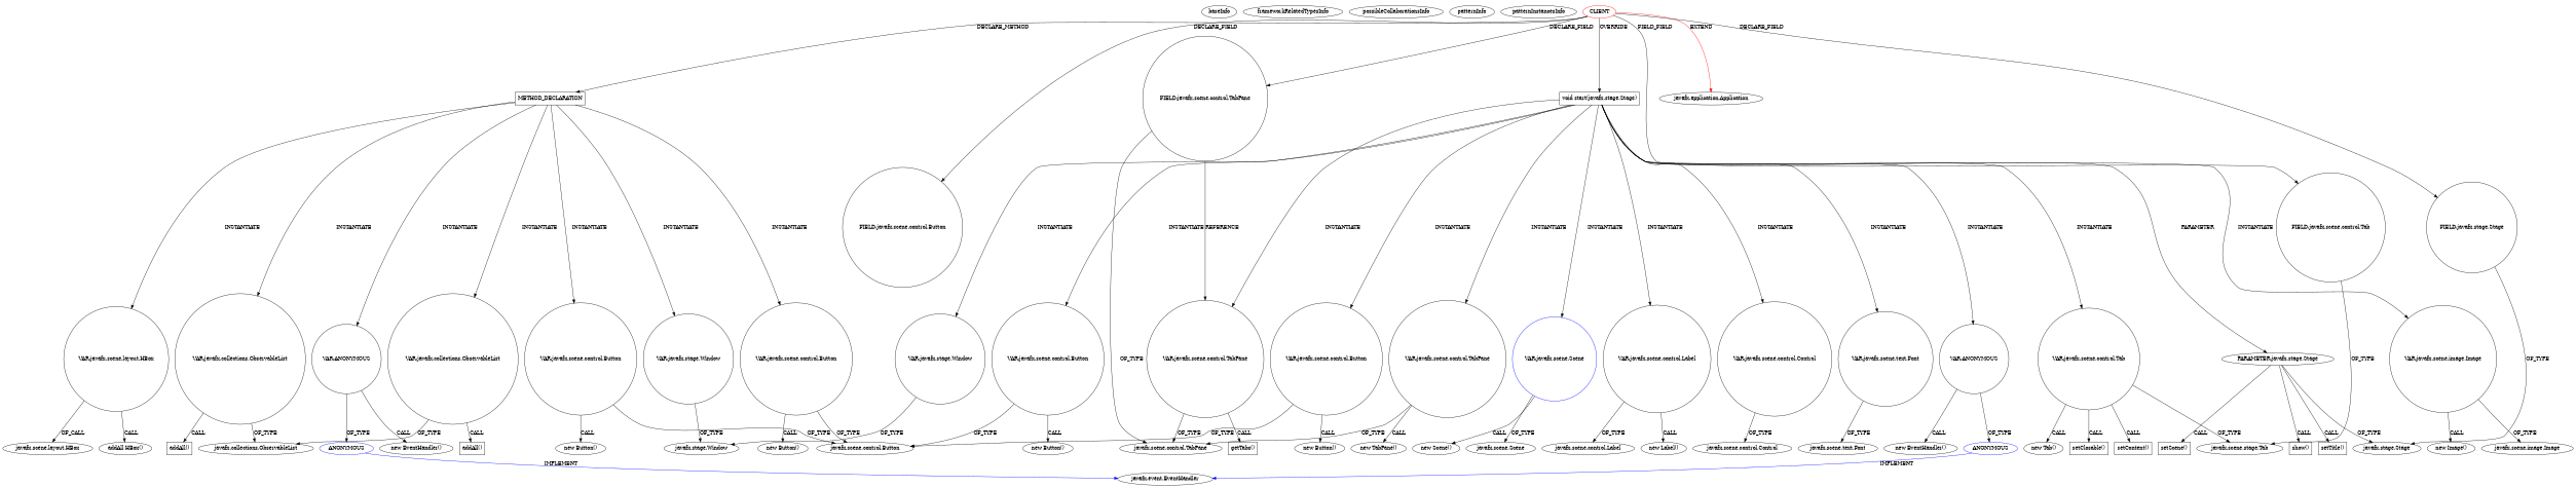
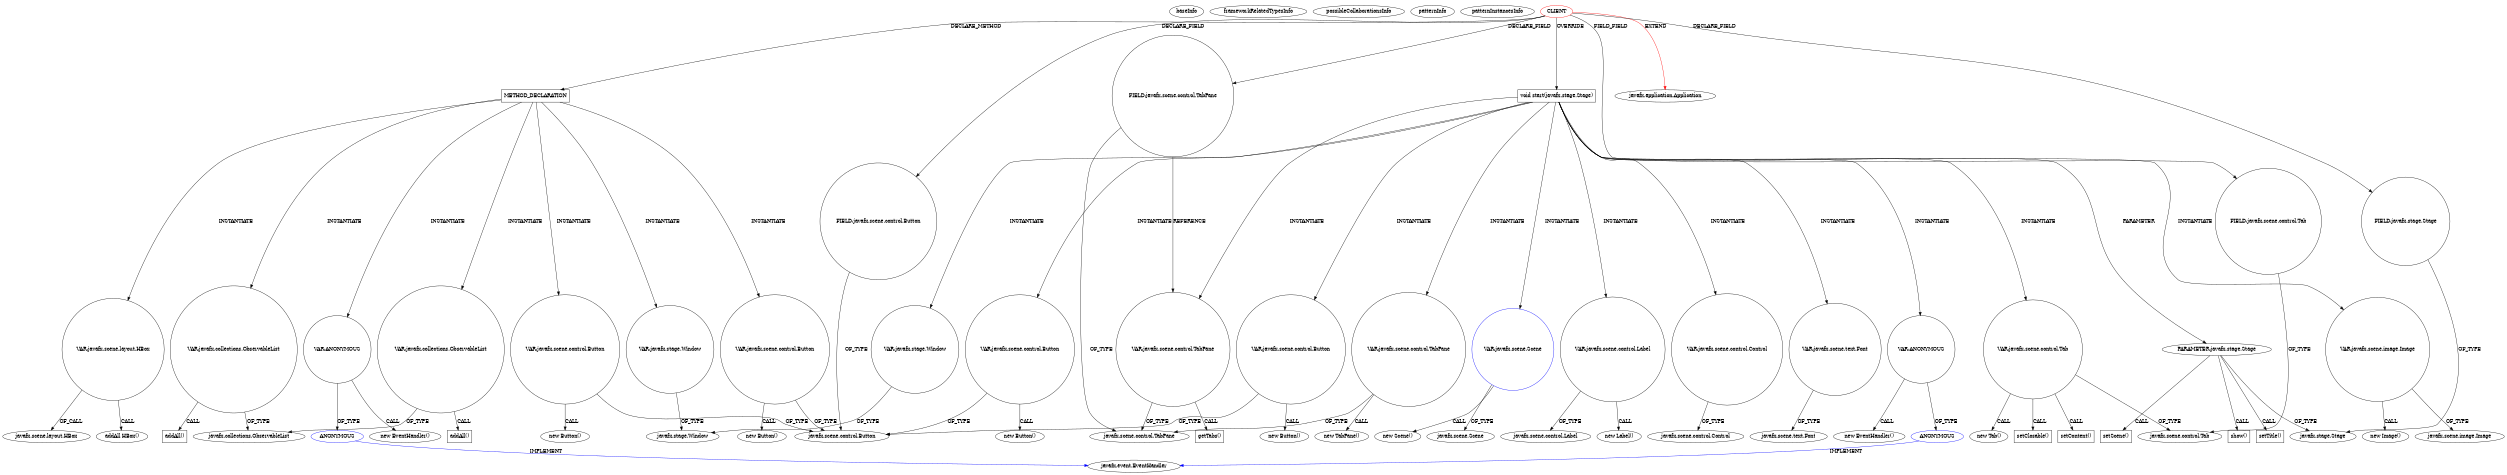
  digraph {
    node [isFrameworkType=false vertexType=VARIABLE_EXPRESION]
    baseInfo [category=pattern graphId=2917 isAnonymous=false possibleRelation=true isFrameworkType="" vertexType=""]
    frameworkRelatedTypesInfo [0="javafx.application.Application" isFrameworkType="" vertexType=""]
    possibleCollaborationsInfo [0="2917~INSTANTIATION-OVERRIDING_METHOD_DECLARATION-~javafx.application.Application ~javafx.event.EventHandler ~false~true" 1="2917~INSTANTIATION-CLIENT_METHOD_DECLARATION-~javafx.application.Application ~javafx.event.EventHandler ~false~true" isFrameworkType="" vertexType=""]
    patternInfo [frequency=2.0 patternRootClient=0 isFrameworkType="" vertexType=""]
    patternInstancesInfo [0="Posejdon23-GeneticAlgorithm~/Posejdon23-GeneticAlgorithm/GeneticAlgorithm-master/AG/src/ag1/Main.java~Main~1091" 1="mathiasj33-VocLearn~/mathiasj33-VocLearn/VocLearn-master/src/net/softwarepage/voclearn/code/Gui.java~Gui~3576" isFrameworkType="" vertexType=""]
    n6 [label="new TabPane()" vertexType=CONSTRUCTOR_CALL]
    n7 [label="VAR:javafx.scene.control.TabPane" shape=circle]
    n8 [label="javafx.scene.control.TabPane" vertexType=FRAMEWORK_CLASS_TYPE]
    n9 [label="VAR:javafx.scene.control.TabPane" shape=circle]
    n10 [label="getTabs()" shape=box vertexType=INSIDE_CALL]
    n11 [label="void start(javafx.stage.Stage)" shape=box vertexType=OVERRIDING_METHOD_DECLARATION]
    n12 [label="PARAMETER:javafx.stage.Stage" vertexType=PARAMETER_DECLARATION]
    n13 [label="VAR:ANONYMOUS" shape=circle]
    n14 [label="VAR:javafx.stage.Window" shape=circle]
    n15 [label="VAR:javafx.scene.control.Button" shape=circle]
    n16 [label="VAR:javafx.scene.control.Button" shape=circle]
    n17 [label="VAR:javafx.scene.image.Image" shape=circle]
    n18 [label="VAR:javafx.scene.control.Tab" shape=circle]
    n19 [color=blue label="VAR:javafx.scene.Scene" shape=circle]
    n20 [label="VAR:javafx.scene.control.Label" shape=circle]
    n21 [label="VAR:javafx.scene.control.Control" shape=circle]
    n22 [label="VAR:javafx.scene.text.Font" shape=circle]
    n23 [label="javafx.stage.Stage" vertexType=FRAMEWORK_CLASS_TYPE]
    n24 [label="show()" shape=box vertexType=INSIDE_CALL]
    n25 [label="setTitle()" shape=box vertexType=INSIDE_CALL]
    n26 [label="setScene()" shape=box vertexType=INSIDE_CALL]
    n27 [color=blue label=ANONYMOUS vertexType=REFERENCE_ANONYMOUS_DECLARATION]
    n28 [label="new EventHandler()" vertexType=CONSTRUCTOR_CALL]
    n29 [label="javafx.stage.Window" vertexType=FRAMEWORK_CLASS_TYPE]
    n30 [label="javafx.scene.control.Button" vertexType=FRAMEWORK_CLASS_TYPE]
    n31 [label="new Button()" vertexType=CONSTRUCTOR_CALL]
    n32 [label="new Button()" vertexType=CONSTRUCTOR_CALL]
    n33 [label="javafx.scene.image.Image" vertexType=FRAMEWORK_CLASS_TYPE]
    n34 [label="new Image()" vertexType=CONSTRUCTOR_CALL]
-   n35 [label="javafx.scene.stage.Tab" vertexType=FRAMEWORK_CLASS_TYPE]
+   n35 [label="javafx.scene.control.Tab" vertexType=FRAMEWORK_CLASS_TYPE]
    n36 [label="setContent()" shape=box vertexType=INSIDE_CALL]
    n37 [label="new Tab()" vertexType=CONSTRUCTOR_CALL]
    n38 [label="setClosable()" shape=box vertexType=INSIDE_CALL]
    n39 [label="new Scene()" vertexType=CONSTRUCTOR_CALL]
    n40 [label="javafx.scene.Scene" vertexType=FRAMEWORK_CLASS_TYPE]
    n41 [label="javafx.scene.control.Label" vertexType=FRAMEWORK_CLASS_TYPE]
    n42 [label="new Label()" vertexType=CONSTRUCTOR_CALL]
    n43 [label="javafx.scene.control.Control" vertexType=FRAMEWORK_CLASS_TYPE]
    n44 [label="javafx.scene.text.Font" vertexType=FRAMEWORK_CLASS_TYPE]
    n45 [color=red label=CLIENT vertexType=ROOT_CLIENT_CLASS_DECLARATION]
    n46 [label="FIELD:javafx.scene.control.Button" shape=circle vertexType=FIELD_DECLARATION]
    n47 [label="FIELD:javafx.scene.control.TabPane" shape=circle vertexType=FIELD_DECLARATION]
    n48 [label="javafx.application.Application" vertexType=FRAMEWORK_CLASS_TYPE]
    n49 [label="FIELD:javafx.scene.control.Tab" shape=circle vertexType=FIELD_DECLARATION]
    n50 [label=METHOD_DECLARATION shape=box vertexType=CLIENT_METHOD_DECLARATION]
    n51 [label="FIELD:javafx.stage.Stage" shape=circle vertexType=FIELD_DECLARATION]
    n52 [label="VAR:ANONYMOUS" shape=circle]
    n53 [label="VAR:javafx.stage.Window" shape=circle]
    n54 [label="VAR:javafx.scene.control.Button" shape=circle]
    n55 [label="VAR:javafx.scene.control.Button" shape=circle]
    n56 [label="VAR:javafx.collections.ObservableList" shape=circle]
    n57 [label="VAR:javafx.collections.ObservableList" shape=circle]
    n58 [label="VAR:javafx.scene.layout.HBox" shape=circle]
    n59 [label="javafx.event.EventHandler" vertexType=FRAMEWORK_INTERFACE_TYPE]
    n60 [color=blue label=ANONYMOUS vertexType=REFERENCE_ANONYMOUS_DECLARATION]
    n61 [label="new EventHandler()" vertexType=CONSTRUCTOR_CALL]
    n62 [label="new Button()" vertexType=CONSTRUCTOR_CALL]
    n63 [label="new Button()" vertexType=CONSTRUCTOR_CALL]
    n64 [label="javafx.collections.ObservableList" vertexType=FRAMEWORK_INTERFACE_TYPE]
    n65 [label="addAll()" shape=box vertexType=INSIDE_CALL]
    n66 [label="addAll()" shape=box vertexType=INSIDE_CALL]
    n67 [label="addAll HBox()" vertexType=CONSTRUCTOR_CALL]
    n68 [label="javafx.scene.layout.HBox" vertexType=FRAMEWORK_CLASS_TYPE]
    n7 -> n6 [label=CALL]
    n7 -> n8 [label=OF_TYPE]
    n9 -> n8 [label=OF_TYPE]
    n9 -> n10 [label=CALL]
    n11 -> n7 [label=INSTANTIATE]
    n11 -> n9 [label=INSTANTIATE]
    n11 -> n12 [label=PARAMETER]
    n11 -> n13 [label=INSTANTIATE]
    n11 -> n14 [label=INSTANTIATE]
    n11 -> n15 [label=INSTANTIATE]
    n11 -> n16 [label=INSTANTIATE]
    n11 -> n17 [label=INSTANTIATE]
    n11 -> n18 [label=INSTANTIATE]
    n11 -> n19 [label=INSTANTIATE]
    n11 -> n20 [label=INSTANTIATE]
    n11 -> n21 [label=INSTANTIATE]
    n11 -> n22 [label=INSTANTIATE]
    n12 -> n23 [label=OF_TYPE]
    n12 -> n24 [label=CALL]
    n12 -> n25 [label=CALL]
    n12 -> n26 [label=CALL]
    n13 -> n27 [label=OF_TYPE]
    n13 -> n28 [label=CALL]
    n14 -> n29 [label=OF_TYPE]
    n15 -> n30 [label=OF_TYPE]
    n15 -> n31 [label=CALL]
    n16 -> n30 [label=OF_TYPE]
    n16 -> n32 [label=CALL]
    n17 -> n33 [label=OF_TYPE]
    n17 -> n34 [label=CALL]
    n18 -> n35 [label=OF_TYPE]
    n18 -> n36 [label=CALL]
    n18 -> n37 [label=CALL]
    n18 -> n38 [label=CALL]
    n19 -> n39 [label=CALL]
    n19 -> n40 [label=OF_TYPE]
    n20 -> n41 [label=OF_TYPE]
    n20 -> n42 [label=CALL]
    n21 -> n43 [label=OF_TYPE]
    n22 -> n44 [label=OF_TYPE]
    n27 -> n59 [color=blue label=IMPLEMENT]
    n45 -> n11 [label=OVERRIDE]
    n45 -> n46 [label=DECLARE_FIELD]
    n45 -> n47 [label=DECLARE_FIELD]
    n45 -> n48 [color=red label=EXTEND]
    n45 -> n49 [label=FIELD_FIELD]
    n45 -> n50 [label=DECLARE_METHOD]
    n45 -> n51 [label=DECLARE_FIELD]
+   n46 -> n30 [label=OF_TYPE]
    n47 -> n8 [label=OF_TYPE]
    n47 -> n9 [label=REFERENCE]
    n49 -> n35 [label=OF_TYPE]
    n50 -> n52 [label=INSTANTIATE]
    n50 -> n53 [label=INSTANTIATE]
    n50 -> n54 [label=INSTANTIATE]
    n50 -> n55 [label=INSTANTIATE]
    n50 -> n56 [label=INSTANTIATE]
    n50 -> n57 [label=INSTANTIATE]
    n50 -> n58 [label=INSTANTIATE]
    n51 -> n23 [label=OF_TYPE]
    n52 -> n60 [label=OF_TYPE]
    n52 -> n61 [label=CALL]
    n53 -> n29 [label=OF_TYPE]
    n54 -> n30 [label=OF_TYPE]
    n54 -> n62 [label=CALL]
    n55 -> n30 [label=OF_TYPE]
    n55 -> n63 [label=CALL]
    n56 -> n64 [label=OF_TYPE]
    n56 -> n65 [label=CALL]
    n57 -> n64 [label=OF_TYPE]
    n57 -> n66 [label=CALL]
    n58 -> n67 [label=CALL]
    n58 -> n68 [label=OF_CALL]
    n60 -> n59 [color=blue label=IMPLEMENT]
  }
